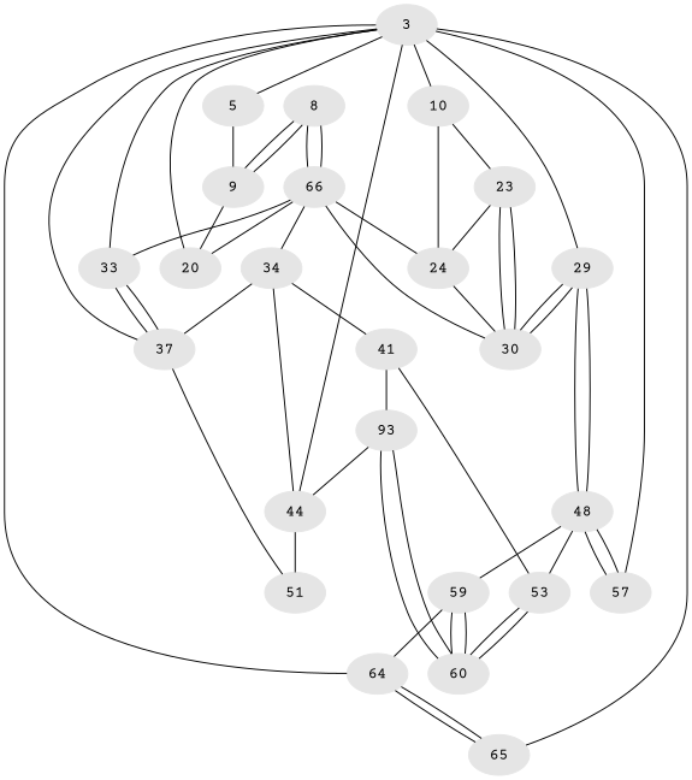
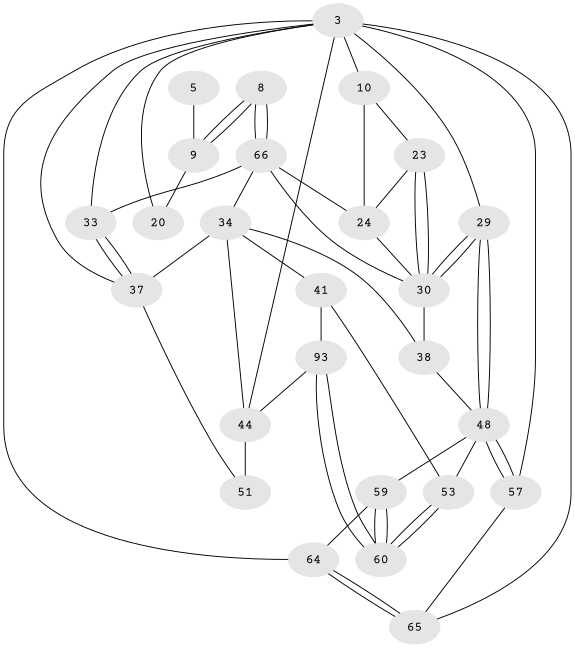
  graph {
    fontname="Courier Prime"
    node [color=gray90 fontname="Courier Prime" style=filled]
    edge [fontname="Courier Prime"]
    3 [super="+4+54+12"]
    10 [super="+14+11"]
    5 [super="+6"]
    20
    29
    33
    37 [super="+46"]
    44 [super="+45+66"]
    57 [super="+61"]
    64 [super="+67"]
    65
    9 [super="+15"]
    8
    n14 [label=66 super="+17"]
    23
    24 [super="+26"]
    30 [super="+31"]
    48 [super="+49"]
    51
    34 [super="+40+35"]
+   38 [super="+39"]
    41 [super="+42"]
    53
    59
    n25 [label=93]
    60
    3 -- 10 [weight=3]
-   3 -- 5
    3 -- 20
    3 -- 29
    3 -- 33
    3 -- 37
    3 -- 44
    3 -- 57 [weight=2]
    3 -- 64 [weight=2]
    3 -- 65
    10 -- 23
    10 -- 24
    5 -- 9 [weight=2]
    29 -- 30
    29 -- 30
    29 -- 48
    29 -- 48
    33 -- 37
    33 -- 37
    37 -- 51
    44 -- 51 [weight=2]
+   57 -- 65
    64 -- 65
    64 -- 65
    9 -- 20
    8 -- 9
    8 -- 9
    8 -- n14
    8 -- n14
-   n14 -- 20
    n14 -- 33
    n14 -- 24
    n14 -- 30
    n14 -- 34
    23 -- 24
    23 -- 30
    23 -- 30
    24 -- 30
+   30 -- 38
    48 -- 57 [weight=2]
    48 -- 57
    48 -- 53
    48 -- 59
    34 -- 37 [weight=2]
    34 -- 44
+   34 -- 38
    34 -- 41
+   38 -- 48
    41 -- 53
    41 -- n25
    53 -- 60
    53 -- 60
    59 -- 64
    59 -- 60
    59 -- 60
    n25 -- 44
    n25 -- 60
    n25 -- 60
  }
